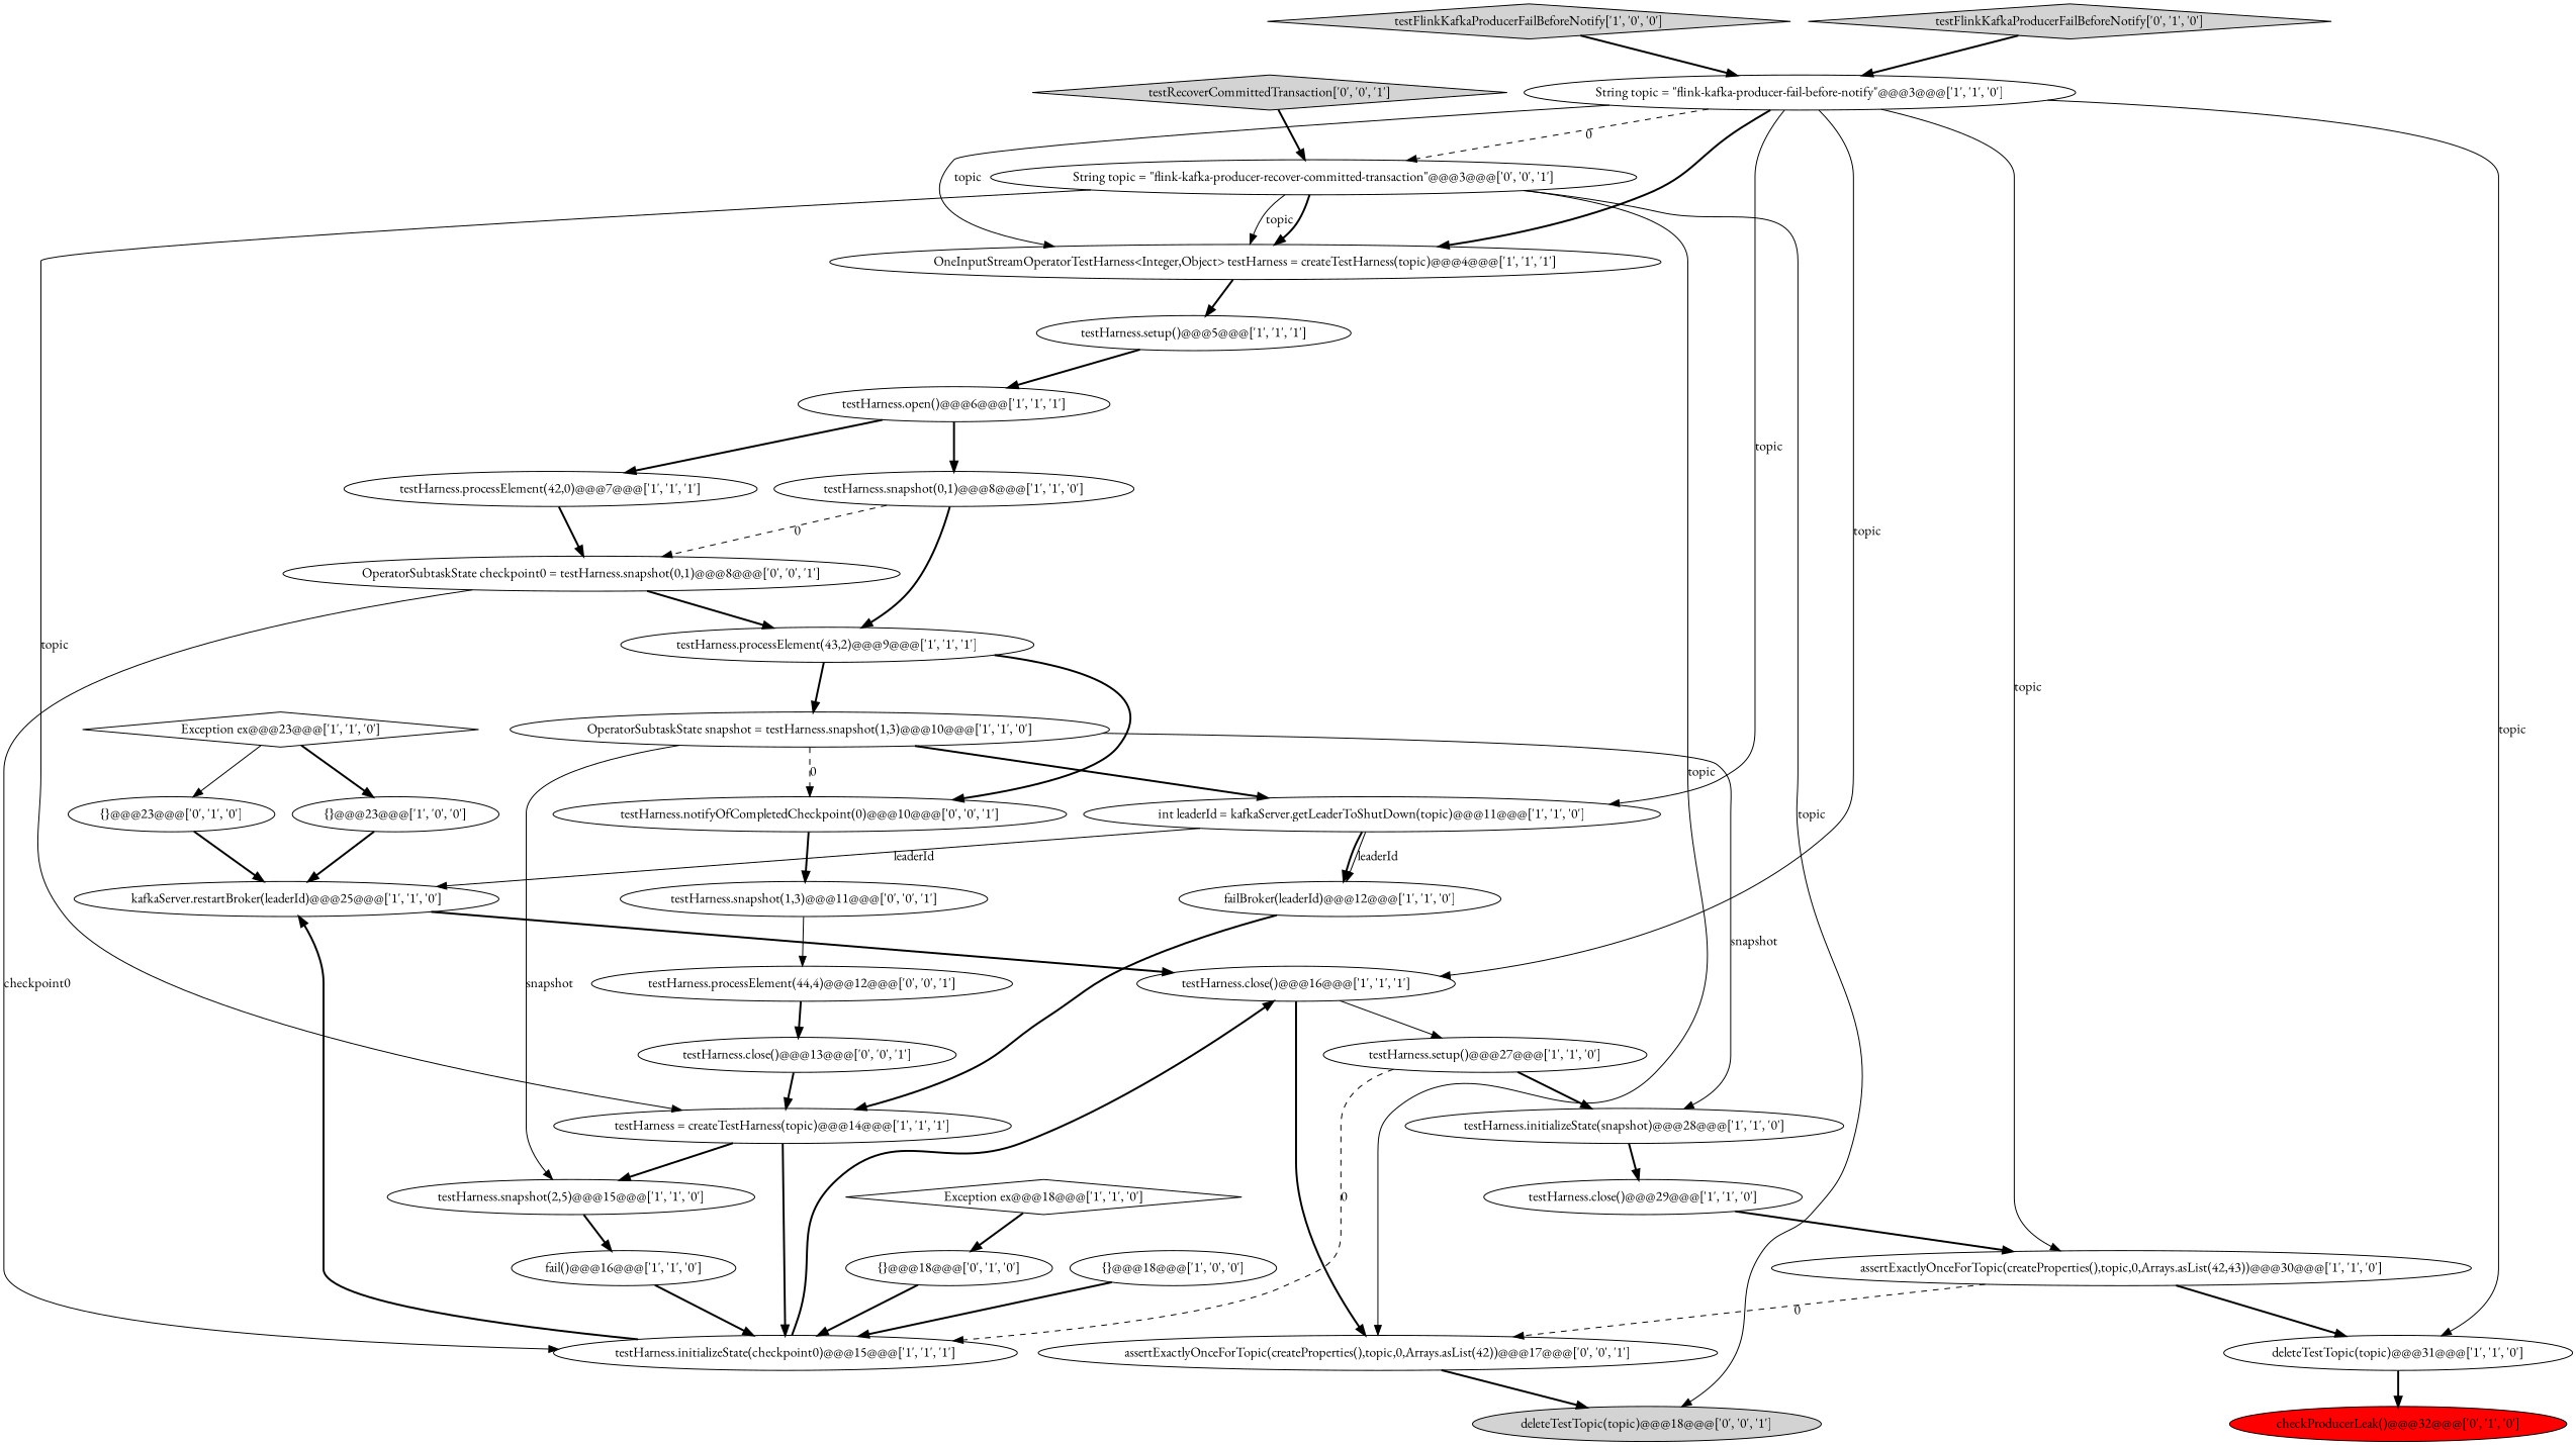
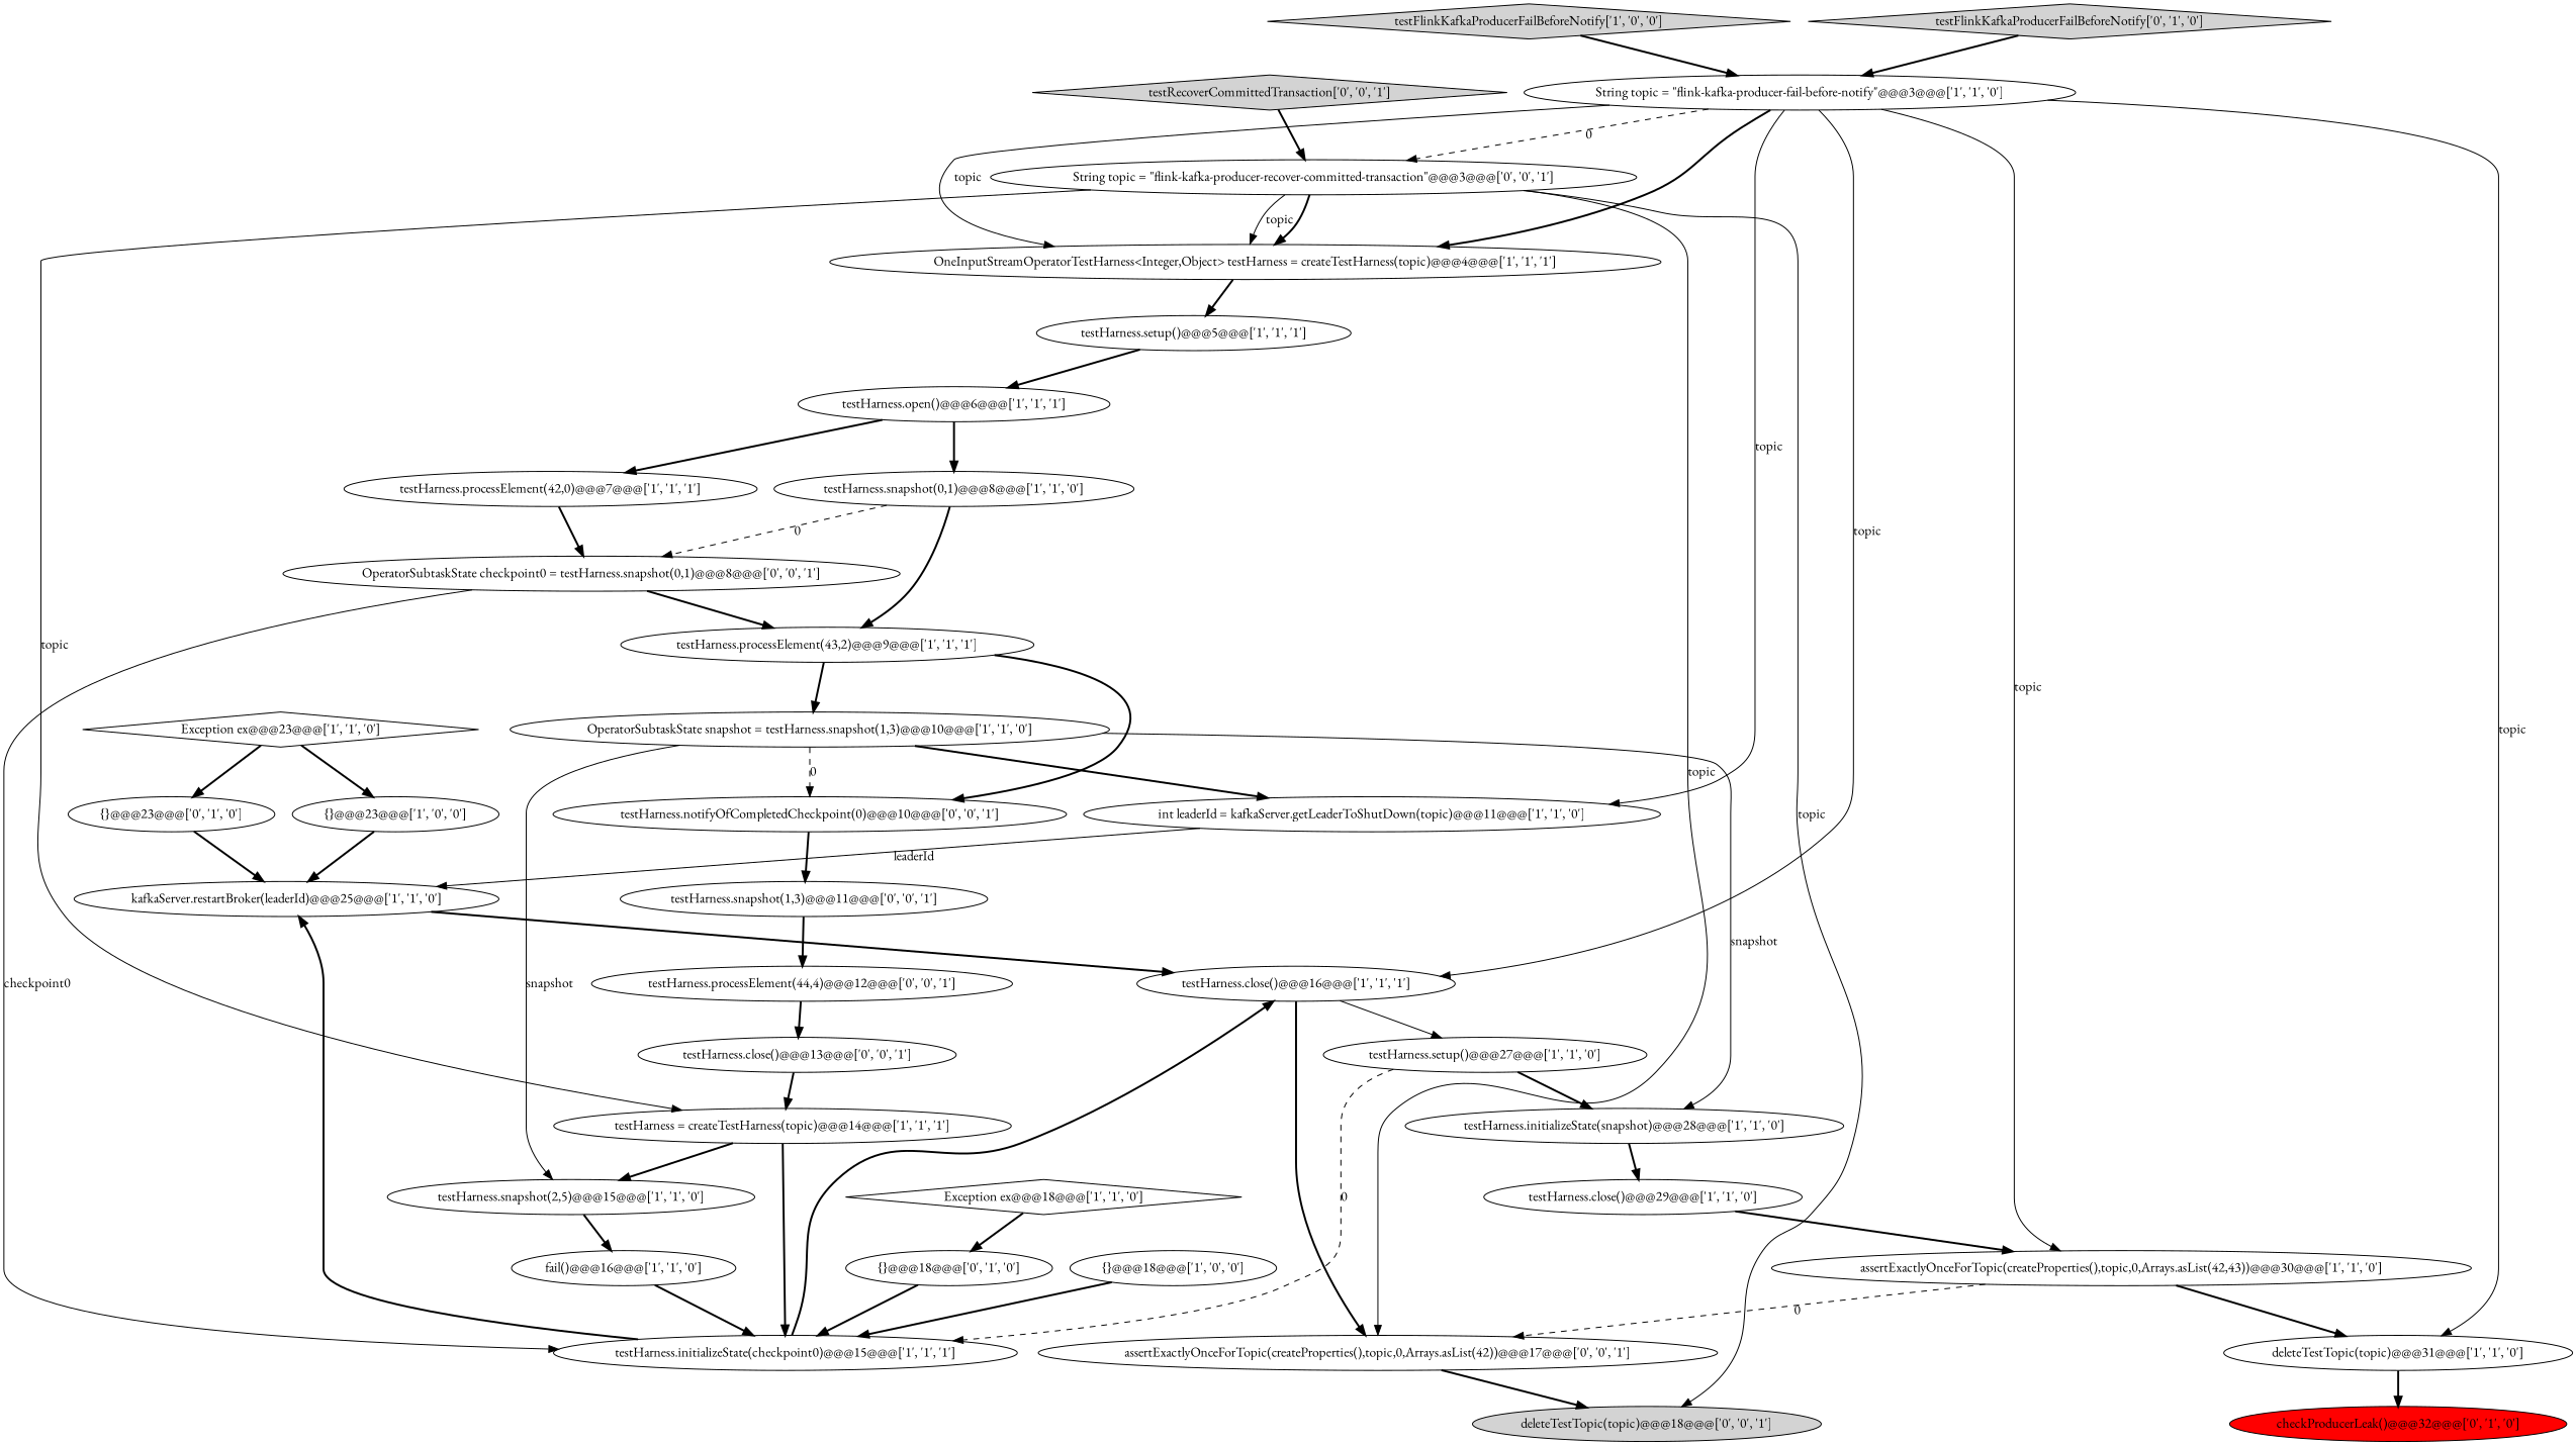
  digraph {
    fontname="EB Garamond"
    node [fillcolor=white fontname="EB Garamond" shape=ellipse style=filled]
    edge [fontname="EB Garamond" style=bold]
    n1 [label="int leaderId = kafkaServer.getLeaderToShutDown(topic)@@@11@@@['1', '1', '0']"]
    n2 [label="kafkaServer.restartBroker(leaderId)@@@25@@@['1', '1', '0']"]
-   n3 [label="failBroker(leaderId)@@@12@@@['1', '1', '0']"]
    n4 [label="testHarness.close()@@@16@@@['1', '1', '1']"]
    n5 [label="testHarness = createTestHarness(topic)@@@14@@@['1', '1', '1']"]
    n6 [label="{}@@@18@@@['1', '0', '0']"]
    n7 [label="testHarness.initializeState(checkpoint0)@@@15@@@['1', '1', '1']"]
    n8 [label="testHarness.snapshot(2,5)@@@15@@@['1', '1', '0']"]
    n9 [label="fail()@@@16@@@['1', '1', '0']"]
    n10 [label="testHarness.initializeState(snapshot)@@@28@@@['1', '1', '0']"]
    n11 [label="testHarness.close()@@@29@@@['1', '1', '0']"]
    n12 [label="assertExactlyOnceForTopic(createProperties(),topic,0,Arrays.asList(42,43))@@@30@@@['1', '1', '0']"]
    n13 [label="testHarness.open()@@@6@@@['1', '1', '1']"]
    n14 [label="testHarness.processElement(42,0)@@@7@@@['1', '1', '1']"]
    n15 [label="testHarness.snapshot(0,1)@@@8@@@['1', '1', '0']"]
    n16 [label="OperatorSubtaskState checkpoint0 = testHarness.snapshot(0,1)@@@8@@@['0', '0', '1']"]
    n17 [label="OneInputStreamOperatorTestHarness<Integer,Object> testHarness = createTestHarness(topic)@@@4@@@['1', '1', '1']"]
    n18 [label="testHarness.setup()@@@5@@@['1', '1', '1']"]
    n19 [label="testHarness.snapshot(1,3)@@@11@@@['0', '0', '1']"]
    n20 [label="testHarness.processElement(44,4)@@@12@@@['0', '0', '1']"]
    n21 [label="testHarness.close()@@@13@@@['0', '0', '1']"]
    n22 [label="deleteTestTopic(topic)@@@31@@@['1', '1', '0']"]
    n23 [fillcolor=red label="checkProducerLeak()@@@32@@@['0', '1', '0']"]
    n24 [fillcolor=lightgray label="testFlinkKafkaProducerFailBeforeNotify['1', '0', '0']" shape=diamond]
    n25 [label="String topic = \"flink-kafka-producer-fail-before-notify\"@@@3@@@['1', '1', '0']"]
    n26 [label="String topic = \"flink-kafka-producer-recover-committed-transaction\"@@@3@@@['0', '0', '1']"]
    n27 [label="{}@@@23@@@['0', '1', '0']"]
    n28 [label="{}@@@23@@@['1', '0', '0']"]
    n29 [fillcolor=lightgray label="testRecoverCommittedTransaction['0', '0', '1']" shape=diamond]
    n30 [label="assertExactlyOnceForTopic(createProperties(),topic,0,Arrays.asList(42))@@@17@@@['0', '0', '1']"]
    n31 [fillcolor=lightgray label="deleteTestTopic(topic)@@@18@@@['0', '0', '1']"]
    n32 [label="testHarness.setup()@@@27@@@['1', '1', '0']"]
    n33 [label="{}@@@18@@@['0', '1', '0']"]
    n34 [label="testHarness.processElement(43,2)@@@9@@@['1', '1', '1']"]
    n35 [label="testHarness.notifyOfCompletedCheckpoint(0)@@@10@@@['0', '0', '1']"]
    n36 [label="OperatorSubtaskState snapshot = testHarness.snapshot(1,3)@@@10@@@['1', '1', '0']"]
    n37 [label="Exception ex@@@23@@@['1', '1', '0']" shape=diamond]
    n38 [label="Exception ex@@@18@@@['1', '1', '0']" shape=diamond]
    n39 [fillcolor=lightgray label="testFlinkKafkaProducerFailBeforeNotify['0', '1', '0']" shape=diamond]
    n1 -> n2 [label=leaderId style=solid]
-   n1 -> n3
-   n1 -> n3 [label=leaderId style=solid]
    n2 -> n4
-   n3 -> n5
    n4 -> n30
    n4 -> n32 [style=solid]
    n5 -> n7
    n5 -> n8
    n6 -> n7
    n7 -> n2
    n7 -> n4
    n8 -> n9
    n9 -> n7
    n10 -> n11
    n11 -> n12
    n12 -> n22
    n12 -> n30 [label=0 style=dashed]
    n13 -> n14
    n13 -> n15
    n14 -> n16
    n15 -> n16 [label=0 style=dashed]
    n15 -> n34
    n16 -> n7 [label=checkpoint0 style=solid]
    n16 -> n34
    n17 -> n18
    n18 -> n13
-   n19 -> n20 [style=solid]
+   n19 -> n20
    n20 -> n21
    n21 -> n5
    n22 -> n23
    n24 -> n25
    n25 -> n1 [label=topic style=solid]
    n25 -> n4 [label=topic style=solid]
    n25 -> n12 [label=topic style=solid]
    n25 -> n17 [label=topic style=solid]
    n25 -> n17
    n25 -> n22 [label=topic style=solid]
    n25 -> n26 [label=0 style=dashed]
    n26 -> n5 [label=topic style=solid]
    n26 -> n17 [label=topic style=solid]
    n26 -> n17
    n26 -> n30 [label=topic style=solid]
    n26 -> n31 [label=topic style=solid]
    n27 -> n2
    n28 -> n2
    n29 -> n26
    n30 -> n31
    n32 -> n7 [label=0 style=dashed]
    n32 -> n10
    n33 -> n7
    n34 -> n35
    n34 -> n36
    n35 -> n19
    n36 -> n1
    n36 -> n8 [label=snapshot style=solid]
    n36 -> n10 [label=snapshot style=solid]
    n36 -> n35 [label=0 style=dashed]
-   n37 -> n27 [style=solid]
+   n37 -> n27
    n37 -> n28
    n38 -> n33
    n39 -> n25
  }
